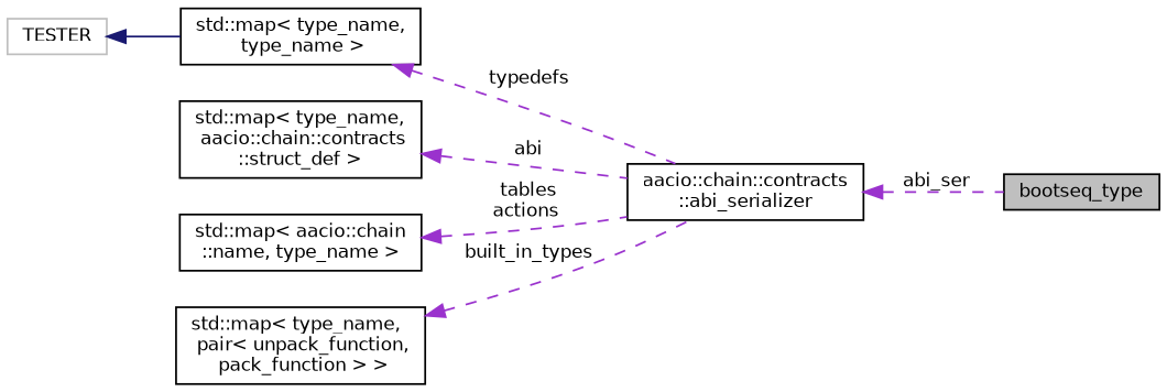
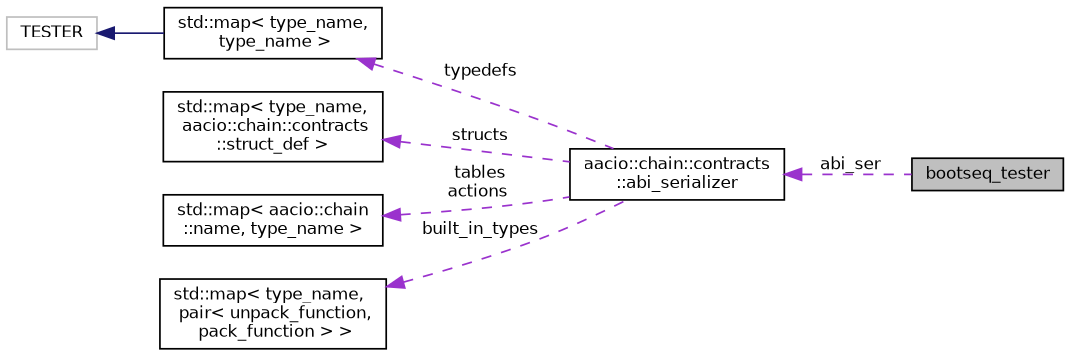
  digraph {
    rankdir=LR
    node [color=black fillcolor=white fontname=Helvetica fontsize=10 shape=record style=filled]
    edge [color=darkorchid3 dir=back fontname=Helvetica fontsize=10 labelfontname=Helvetica labelfontsize=10 style=dashed]
-   n1 [fillcolor=grey75 fontcolor=black height=0.2 label=bootseq_type width=0.4]
+   n1 [fillcolor=grey75 fontcolor=black height=0.2 label=bootseq_tester width=0.4]
    n2 [color=grey75 height=0.2 label=TESTER width=0.4]
    n3 [height=0.2 label="std::map\< type_name,\l type_name \>" width=0.4]
    n4 [height=0.2 label="aacio::chain::contracts\l::abi_serializer" width=0.4]
    n5 [height=0.2 label="std::map\< type_name,\l aacio::chain::contracts\l::struct_def \>" width=0.4]
    n6 [height=0.2 label="std::map\< aacio::chain\l::name, type_name \>" width=0.4]
    n7 [height=0.2 label="std::map\< type_name,\l pair\< unpack_function,\l pack_function \> \>" width=0.4]
    n2 -> n3 [color=midnightblue style=solid]
    n3 -> n4 [label=" typedefs"]
    n4 -> n1 [label=" abi_ser"]
-   n5 -> n4 [label=" abi"]
+   n5 -> n4 [label=" structs"]
    n6 -> n4 [label=" tables\nactions"]
    n7 -> n4 [label=" built_in_types"]
  }
